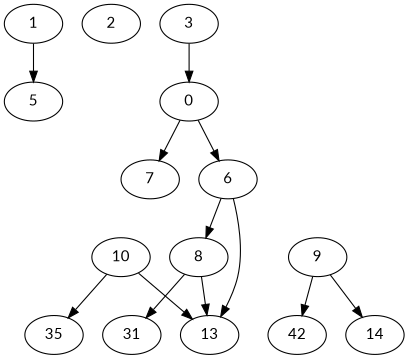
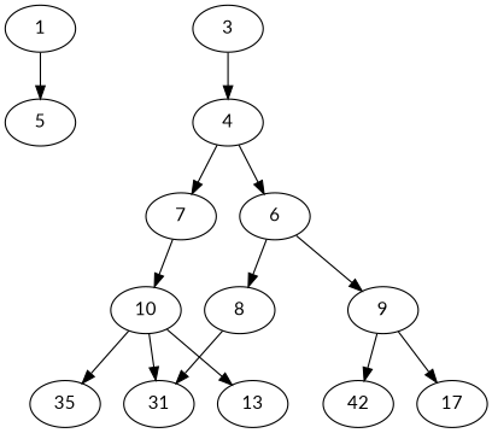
  digraph {
    fontname=Lato
    node [alpha=0.20 fontname=Lato]
    edge [fontname=Lato]
    1 [expect_size=42688512]
    5 [alpha=0.08 expect_size=6777856]
-   2 [alpha=0.09 expect_size=43604992]
    3 [alpha=0.19 expect_size=9121792]
-   4 [alpha=0.15 expect_size=7162880 label=0]
+   4 [alpha=0.15 expect_size=7162880]
    6 [alpha=0.08 expect_size=30538752]
    7 [alpha=0.13 expect_size=44275712]
    8 [alpha=0.15 expect_size=42122240]
    9 [alpha=0.18 expect_size=13634560]
    10 [alpha=0.04 expect_size=15898624]
    n11 [expect_size=52422656 label=31]
    13 [alpha=0.02 expect_size=26859520]
-   14 [alpha=0.17 expect_size=25194496]
+   14 [alpha=0.17 expect_size=25194496 label=17]
    n14 [alpha=0.09 expect_size=52329472 label=42]
    n15 [alpha=0.03 expect_size=13414400 label=35]
    1 -> 5
    3 -> 4
    4 -> 6
    4 -> 7
    6 -> 8
-   6 -> 13
+   6 -> 9
+   7 -> 10
    8 -> n11
-   8 -> 13
    9 -> 14
    9 -> n14
+   10 -> n11
    10 -> 13
    10 -> n15
  }
